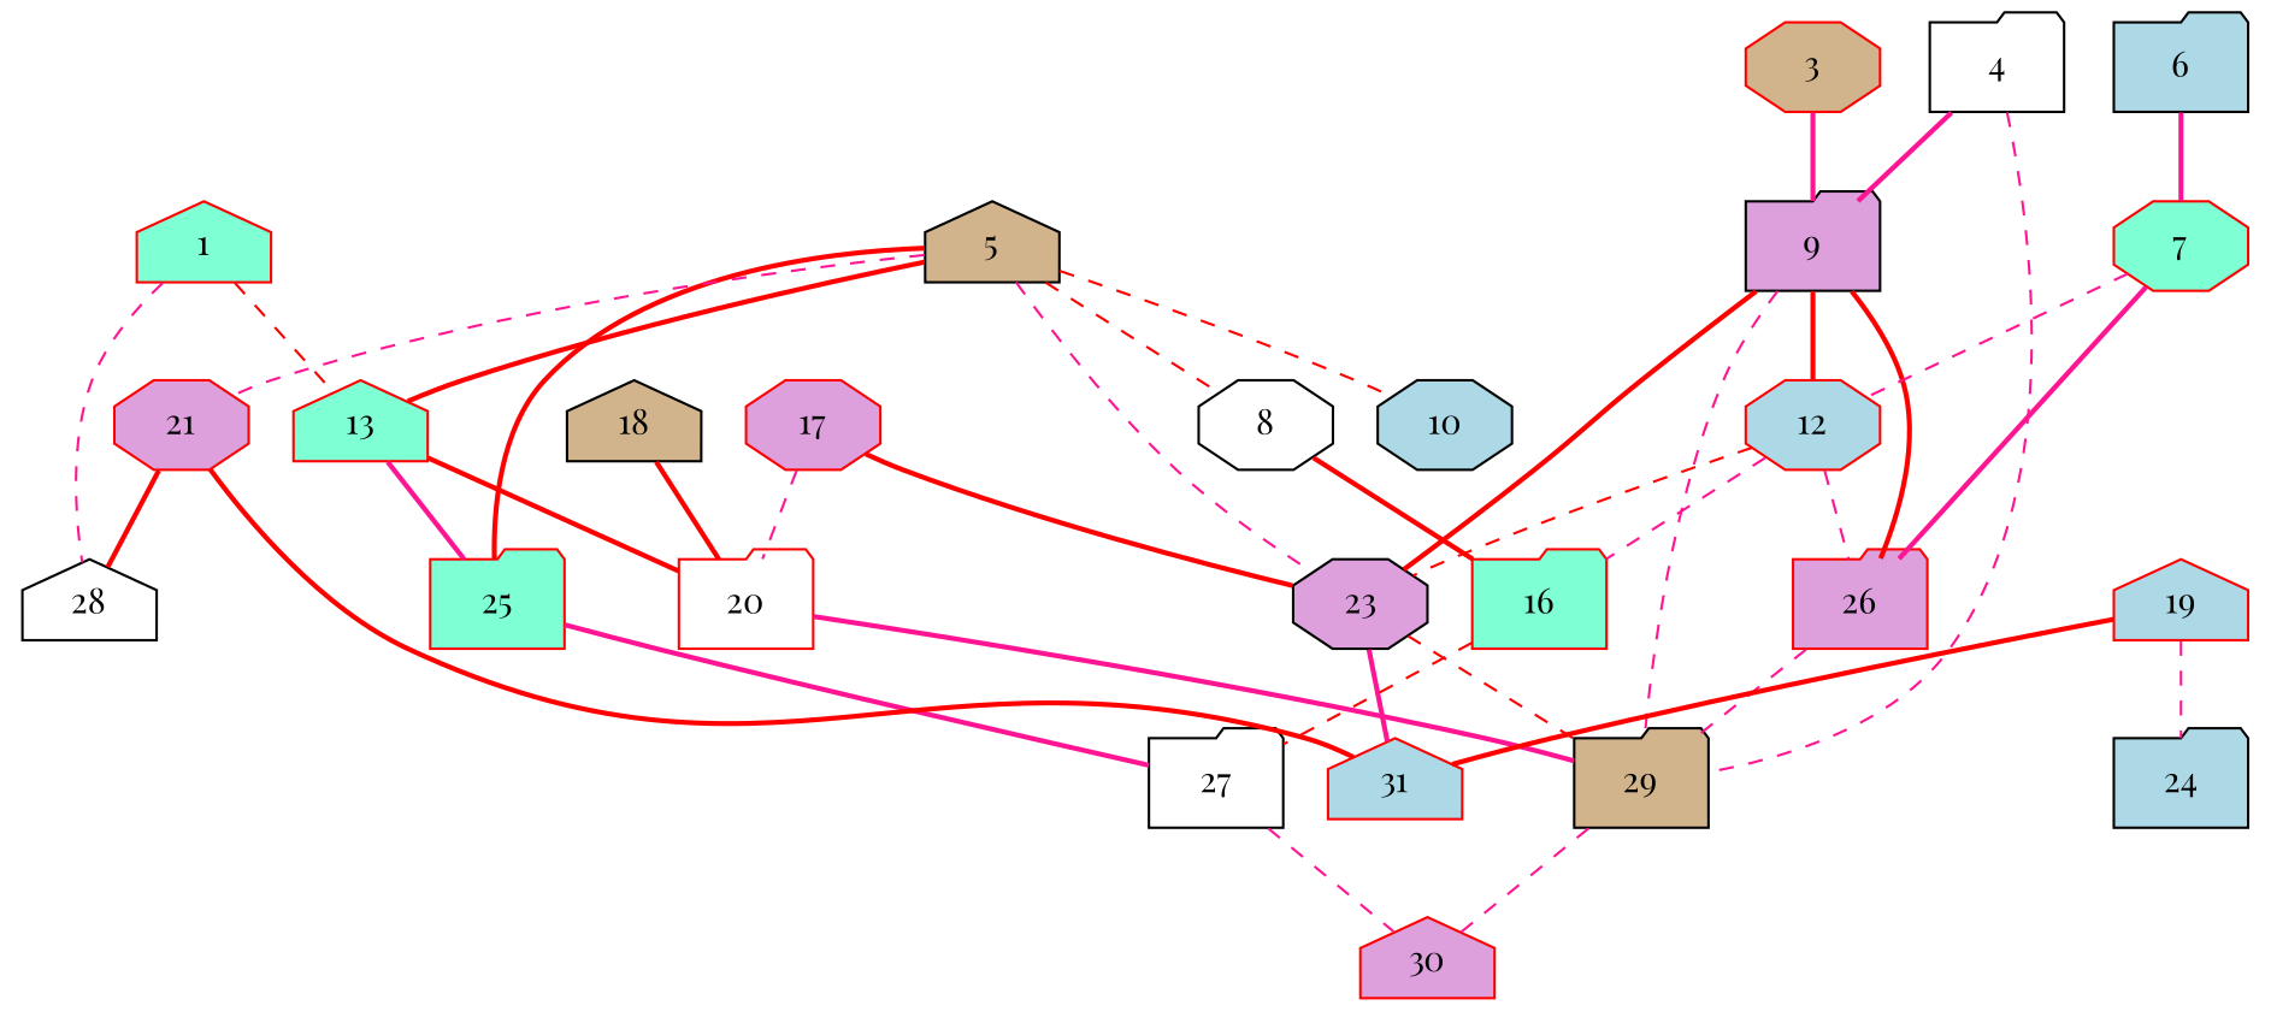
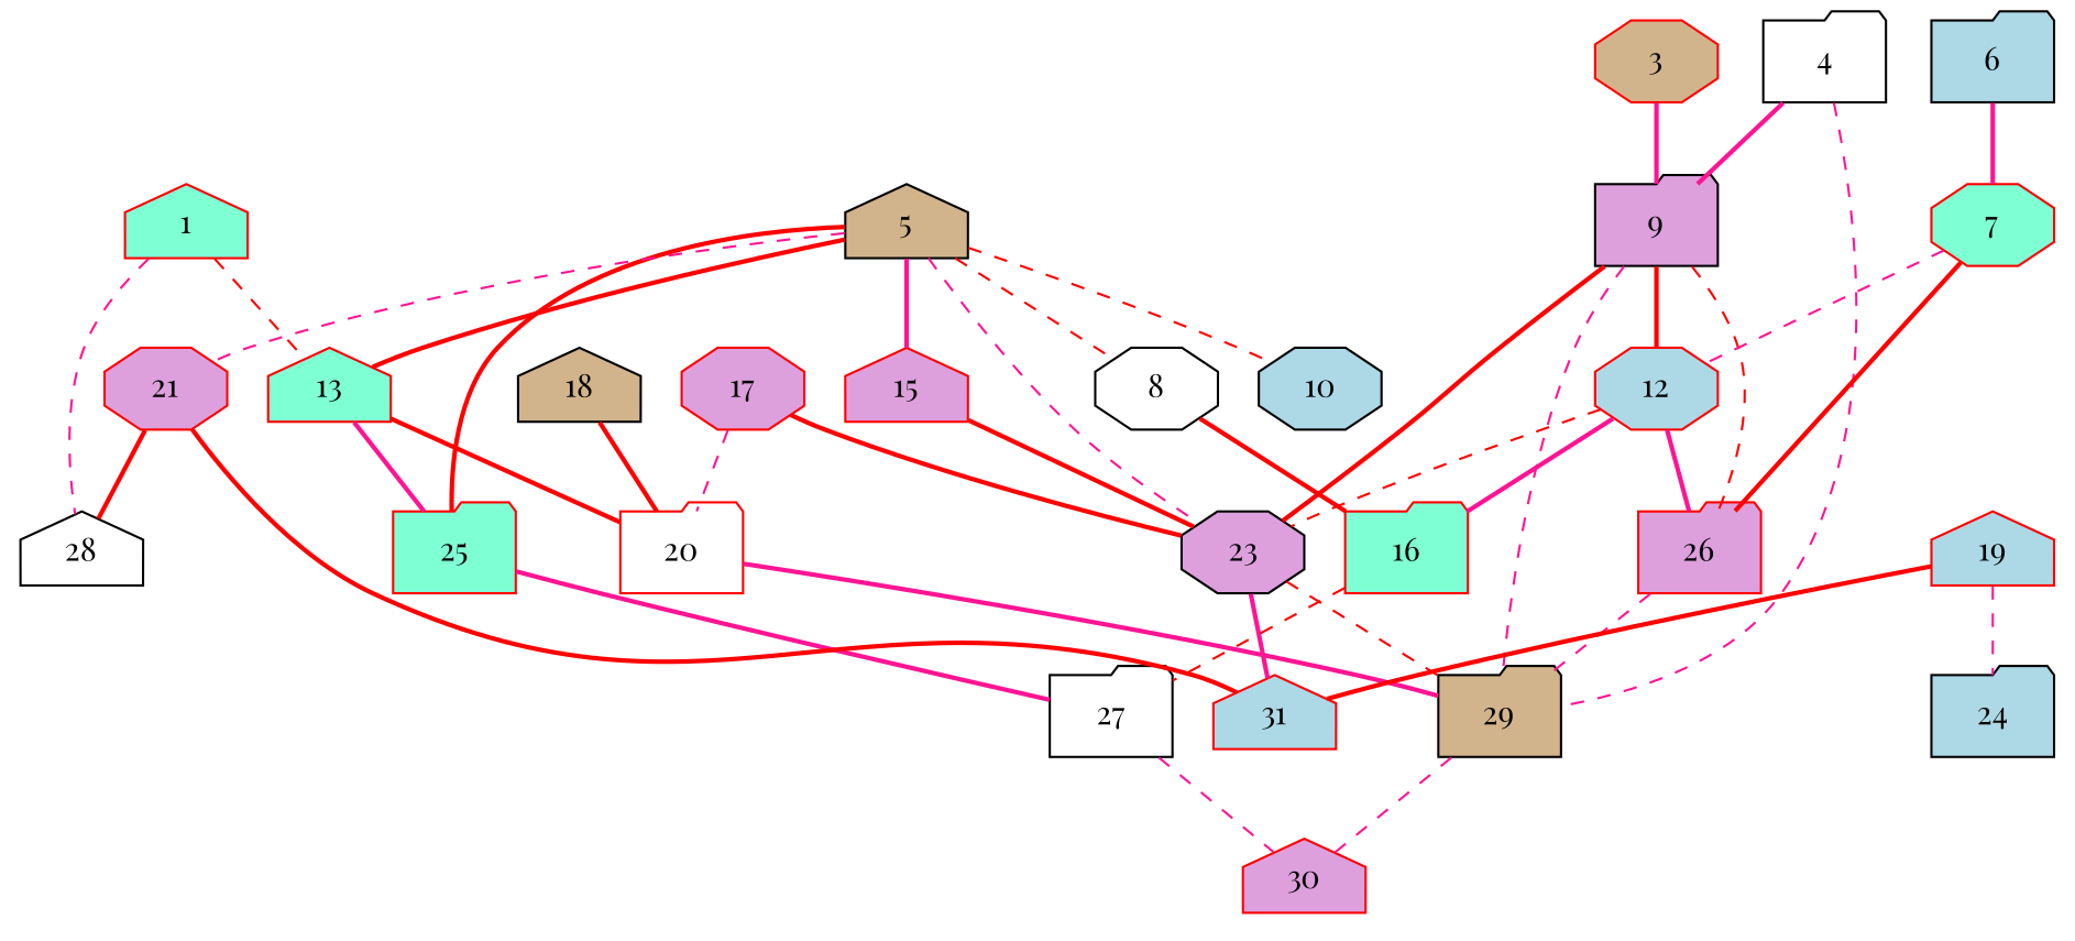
  graph {
    fontname="Playfair Display"
    node [color=red fillcolor=plum fontname="Playfair Display" shape=folder style=filled]
    edge [color=deeppink fontname="Playfair Display" style=bold weight=1.0]
    1 [fillcolor=aquamarine shape=house]
    13 [fillcolor=aquamarine shape=house]
    28 [color=black fillcolor=white shape=house]
    25 [fillcolor=aquamarine]
    20 [fillcolor=white]
    3 [fillcolor=tan shape=octagon]
    9 [color=black]
    29 [color=black fillcolor=tan]
    23 [color=black shape=octagon]
    12 [fillcolor=lightblue shape=octagon]
    26
    4 [color=black fillcolor=white]
    30 [shape=house]
    5 [color=black fillcolor=tan shape=house]
    8 [color=black fillcolor=white shape=octagon]
    10 [color=black fillcolor=lightblue shape=octagon]
+   15 [shape=house]
    21 [shape=octagon]
    16 [fillcolor=aquamarine]
    31 [fillcolor=lightblue shape=house]
    27 [color=black fillcolor=white]
    6 [color=black fillcolor=lightblue]
    7 [fillcolor=aquamarine shape=octagon]
    17 [shape=octagon]
    18 [color=black fillcolor=tan shape=house]
    19 [fillcolor=lightblue shape=house]
    24 [color=black fillcolor=lightblue]
    1 -- 13 [color=red style=dashed]
    1 -- 28 [style=dashed]
    13 -- 25
    13 -- 20 [color=red]
    25 -- 27
    20 -- 29
    3 -- 9 [weight=2.0]
    9 -- 29 [style=dashed]
    9 -- 23 [color=red]
    9 -- 12 [color=red]
-   9 -- 26 [color=red]
+   9 -- 26 [color=red style=dashed]
    29 -- 30 [style=dashed]
    23 -- 29 [color=red style=dashed]
    23 -- 31
    12 -- 23 [color=red style=dashed]
-   12 -- 26 [style=dashed]
-   12 -- 16 [style=dashed weight=2.0]
+   12 -- 26
+   12 -- 16 [weight=2.0]
    26 -- 29 [style=dashed]
    4 -- 9
    4 -- 29 [style=dashed]
    5 -- 13 [color=red]
    5 -- 25 [color=red]
    5 -- 23 [style=dashed]
    5 -- 8 [color=red style=dashed]
    5 -- 10 [color=red style=dashed]
+   5 -- 15
    5 -- 21 [style=dashed]
    8 -- 16 [color=red]
+   15 -- 23 [color=red]
    21 -- 28 [color=red]
    21 -- 31 [color=red]
    16 -- 27 [color=red style=dashed]
    27 -- 30 [style=dashed]
    6 -- 7
    7 -- 12 [style=dashed]
-   7 -- 26
+   7 -- 26 [color=red]
    17 -- 20 [style=dashed]
    17 -- 23 [color=red]
    18 -- 20 [color=red]
    19 -- 31 [color=red]
    19 -- 24 [style=dashed]
  }
